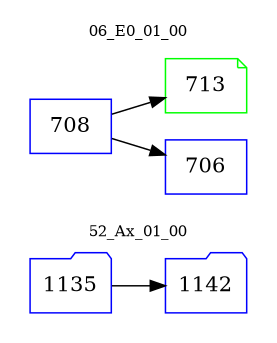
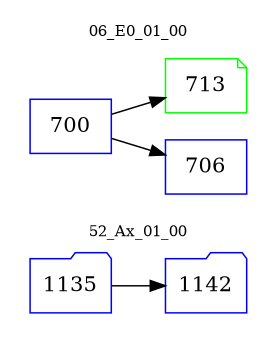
  digraph {
    rankdir=LR
    node [color=blue shape=folder]
    edge [color=black]
    n1 [label=1135]
    n2 [label=1142]
-   n3 [label=708 shape=box]
+   n3 [label=700 shape=box]
    n4 [label=706 shape=box]
    n5 [color=green label=713 shape=note]
    subgraph cluster_1 {
      color=white
      fontsize=10
      label="52_Ax_01_00"
      n1
      n2
    }
    subgraph cluster_2 {
      color=white
      fontsize=10
      label="06_E0_01_00"
      n3
      n4
      n5
    }
    n1 -> n2
    n3 -> n4
    n3 -> n5
  }
